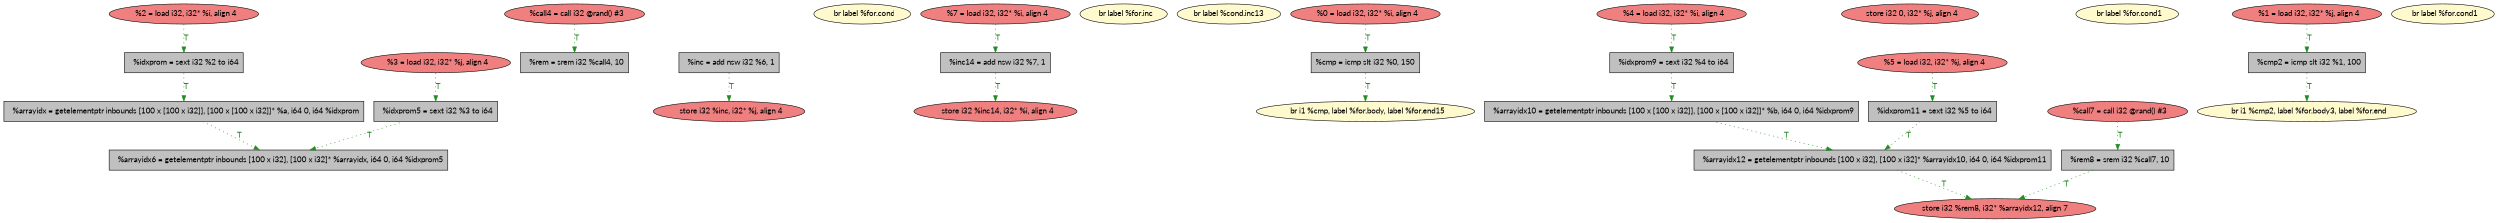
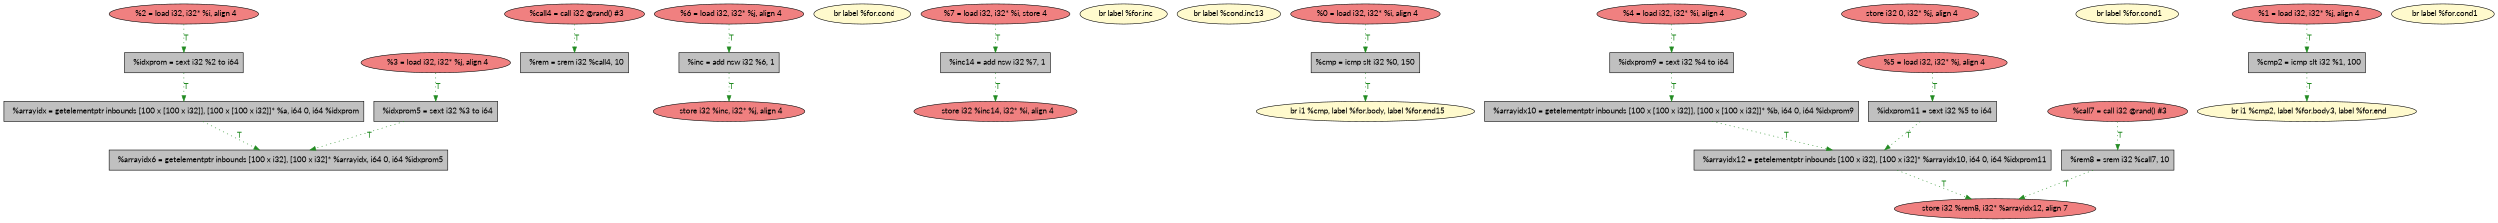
  digraph {
    fontname=Lato
    node [fillcolor=lightcoral fontname=Lato shape=ellipse style=filled]
    edge [color=forestgreen fontcolor=forestgreen fontname=Lato style=dotted]
    n1 [label="  %2 = load i32, i32* %i, align 4"]
    n2 [fillcolor=grey label="  %idxprom = sext i32 %2 to i64" shape=rectangle]
    n3 [fillcolor=grey label="  %arrayidx = getelementptr inbounds [100 x [100 x i32]], [100 x [100 x i32]]* %a, i64 0, i64 %idxprom" shape=rectangle]
    n4 [label="  %call4 = call i32 @rand() #3"]
    n5 [fillcolor=grey label="  %rem = srem i32 %call4, 10" shape=rectangle]
    n6 [label="  store i32 %inc, i32* %j, align 4"]
    n7 [fillcolor=lemonchiffon label="  br label %for.cond"]
    n8 [fillcolor=grey label="  %inc14 = add nsw i32 %7, 1" shape=rectangle]
    n9 [label="  store i32 %inc14, i32* %i, align 4"]
    n10 [fillcolor=grey label="  %inc = add nsw i32 %6, 1" shape=rectangle]
    n11 [fillcolor=lemonchiffon label="  br label %for.inc"]
    n12 [fillcolor=grey label="  %arrayidx6 = getelementptr inbounds [100 x i32], [100 x i32]* %arrayidx, i64 0, i64 %idxprom5" shape=rectangle]
-   n13 [label="  %7 = load i32, i32* %i, align 4"]
+   n13 [label="%7 = load i32, i32* %i, store 4"]
    n14 [fillcolor=lemonchiffon label="br label %cond.inc13"]
    n15 [fillcolor=grey label="%cmp = icmp slt i32 %0, 150" shape=rectangle]
    n16 [fillcolor=lemonchiffon label="  br i1 %cmp, label %for.body, label %for.end15"]
+   n17 [label="  %6 = load i32, i32* %j, align 4"]
    n18 [label="  %4 = load i32, i32* %i, align 4"]
    n19 [fillcolor=grey label="  %idxprom9 = sext i32 %4 to i64" shape=rectangle]
    n20 [fillcolor=grey label="  %arrayidx10 = getelementptr inbounds [100 x [100 x i32]], [100 x [100 x i32]]* %b, i64 0, i64 %idxprom9" shape=rectangle]
    n21 [fillcolor=grey label="  %idxprom5 = sext i32 %3 to i64" shape=rectangle]
    n22 [label="  store i32 0, i32* %j, align 4"]
    n23 [label="store i32 %rem8, i32* %arrayidx12, align 7"]
    n24 [fillcolor=lemonchiffon label="  br label %for.cond1"]
    n25 [fillcolor=grey label="  %arrayidx12 = getelementptr inbounds [100 x i32], [100 x i32]* %arrayidx10, i64 0, i64 %idxprom11" shape=rectangle]
    n26 [fillcolor=grey label="  %cmp2 = icmp slt i32 %1, 100" shape=rectangle]
    n27 [fillcolor=lemonchiffon label="  br i1 %cmp2, label %for.body3, label %for.end"]
    n28 [label="  %3 = load i32, i32* %j, align 4"]
    n29 [label="  %5 = load i32, i32* %j, align 4"]
    n30 [fillcolor=grey label="  %idxprom11 = sext i32 %5 to i64" shape=rectangle]
    n31 [fillcolor=grey label="  %rem8 = srem i32 %call7, 10" shape=rectangle]
    n32 [label="  %call7 = call i32 @rand() #3"]
    n33 [label="  %0 = load i32, i32* %i, align 4"]
    n34 [fillcolor=lemonchiffon label="  br label %for.cond1"]
    n35 [label="  %1 = load i32, i32* %j, align 4"]
    n1 -> n2 [label=T]
    n2 -> n3 [label=T]
    n3 -> n12 [label=T]
    n4 -> n5 [label=T]
    n8 -> n9 [label=T]
    n10 -> n6 [label=T]
    n13 -> n8 [label=T]
    n15 -> n16 [label=T]
+   n17 -> n10 [label=T]
    n18 -> n19 [label=T]
    n19 -> n20 [label=T]
    n20 -> n25 [label=T]
    n21 -> n12 [label=T]
    n25 -> n23 [label=T]
    n26 -> n27 [label=T]
    n28 -> n21 [label=T]
    n29 -> n30 [label=T]
    n30 -> n25 [label=T]
    n31 -> n23 [label=T]
    n32 -> n31 [label=T]
    n33 -> n15 [label=T]
    n35 -> n26 [label=T]
  }
